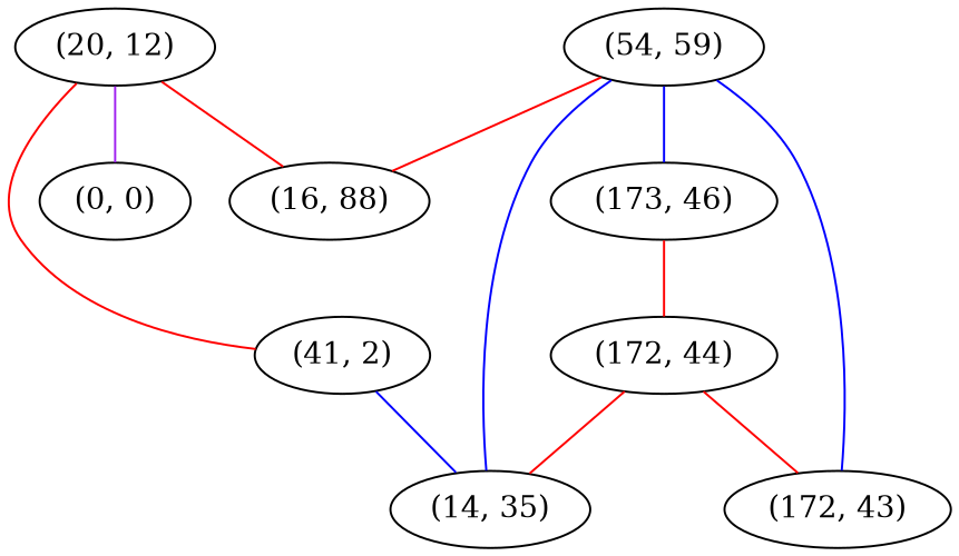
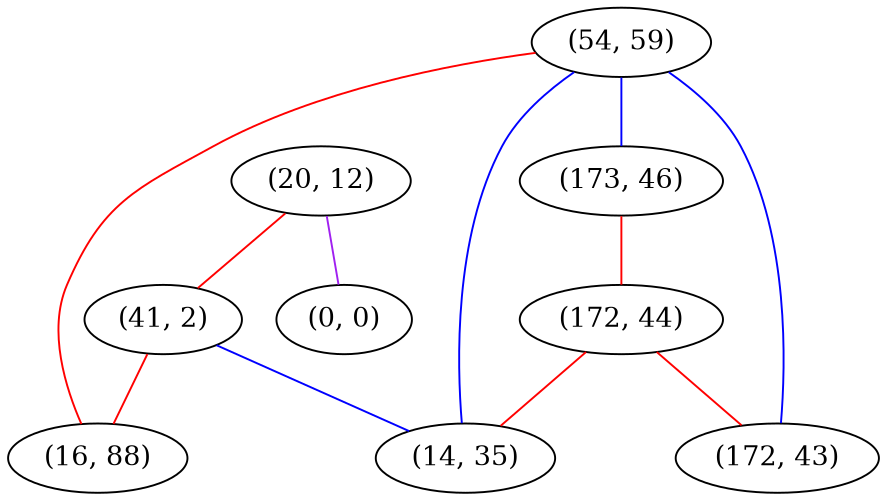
  graph {
    edge [color=red weight=1]
    "(20, 12)"
    "(41, 2)"
    "(0, 0)"
    "(16, 88)"
    "(14, 35)"
    n6 [label="(54, 59)"]
    n7 [label="(173, 46)"]
    "(172, 43)"
    "(172, 44)"
    "(20, 12)" -- "(41, 2)"
    "(20, 12)" -- "(0, 0)" [color=purple weight=4]
-   "(20, 12)" -- "(16, 88)"
+   "(41, 2)" -- "(16, 88)"
    "(41, 2)" -- "(14, 35)" [color=blue weight=3]
    n6 -- "(16, 88)"
    n6 -- "(14, 35)" [color=blue weight=3]
    n6 -- n7 [color=blue weight=3]
    n6 -- "(172, 43)" [color=blue weight=3]
    n7 -- "(172, 44)"
    "(172, 44)" -- "(14, 35)"
    "(172, 44)" -- "(172, 43)"
  }
